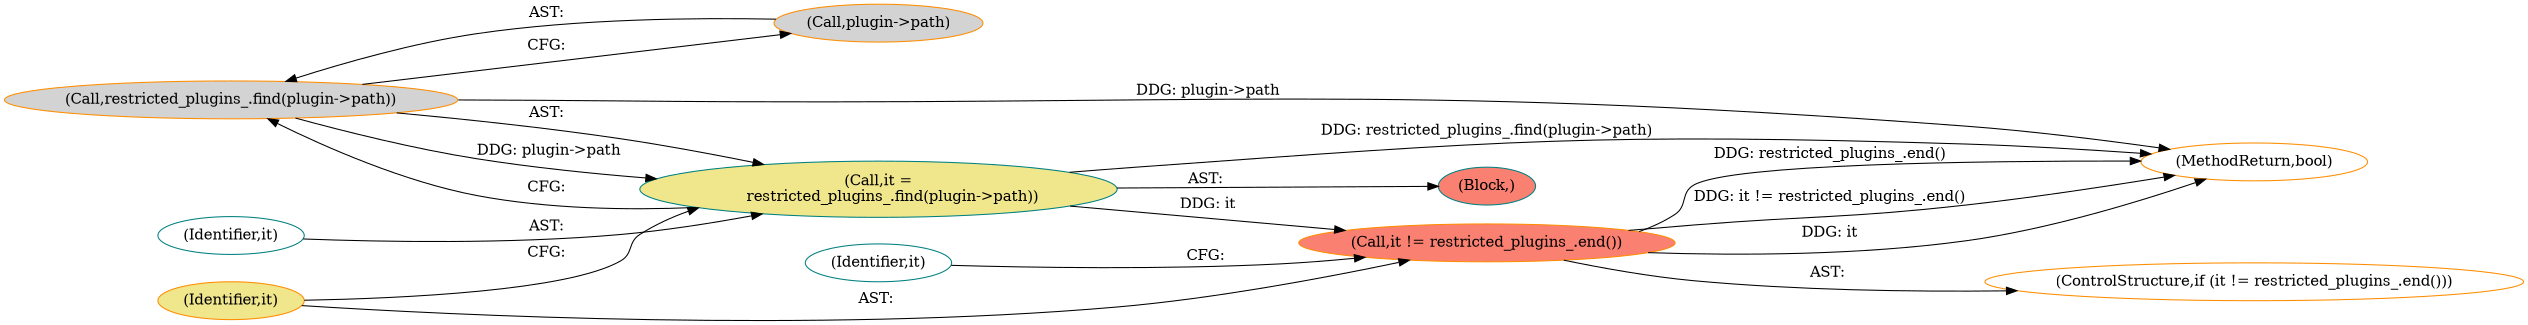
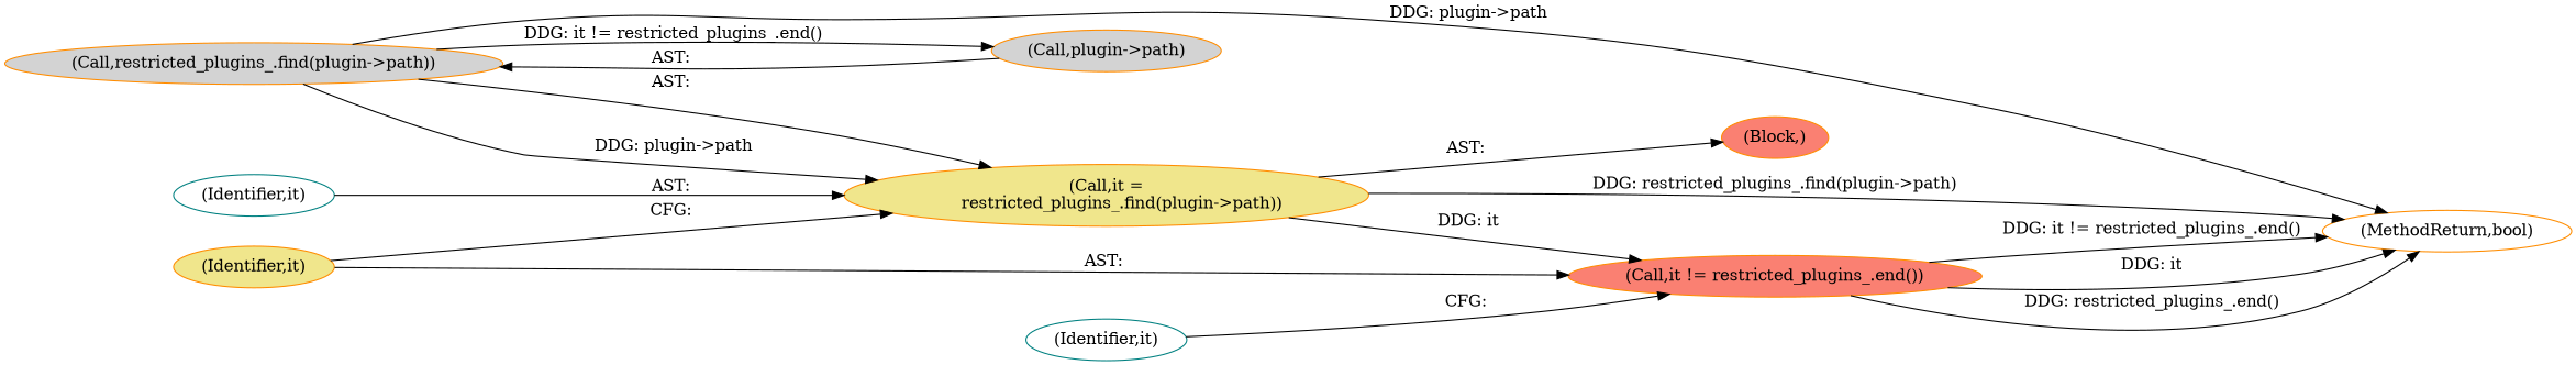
  digraph {
    rankdir=LR
    node [color=darkorange fillcolor=white style=filled]
    n1 [fillcolor=lightgrey label="(Call,restricted_plugins_.find(plugin->path))"]
-   n2 [color=teal fillcolor=khaki label="(Call,it =\n      restricted_plugins_.find(plugin->path))"]
+   n2 [fillcolor=khaki label="(Call,it =\n      restricted_plugins_.find(plugin->path))"]
    n3 [label="(MethodReturn,bool)"]
    n4 [fillcolor=lightgrey label="(Call,plugin->path)"]
    n5 [fillcolor=salmon label="(Call,it != restricted_plugins_.end())"]
-   n6 [color=teal fillcolor=salmon label="(Block,)"]
-   n7 [label="(ControlStructure,if (it != restricted_plugins_.end()))"]
+   n6 [fillcolor=salmon label="(Block,)"]
    n8 [fillcolor=khaki label="(Identifier,it)"]
    n9 [color=teal label="(Identifier,it)"]
    n10 [color=teal label="(Identifier,it)"]
    n1 -> n2 [label="AST: "]
    n1 -> n2 [label="DDG: plugin->path"]
    n1 -> n3 [label="DDG: plugin->path"]
-   n1 -> n4 [label="CFG: "]
-   n2 -> n1 [label="CFG: "]
+   n1 -> n4 [label="DDG: it != restricted_plugins_.end()"]
    n2 -> n3 [label="DDG: restricted_plugins_.find(plugin->path)"]
    n2 -> n5 [label="DDG: it"]
    n2 -> n6 [label="AST: "]
    n4 -> n1 [label="AST: "]
    n5 -> n3 [label="DDG: it"]
    n5 -> n3 [label="DDG: restricted_plugins_.end()"]
    n5 -> n3 [label="DDG: it != restricted_plugins_.end()"]
-   n5 -> n7 [label="AST: "]
    n8 -> n2 [label="CFG: "]
    n8 -> n5 [label="AST: "]
    n9 -> n2 [label="AST: "]
    n10 -> n5 [label="CFG: "]
  }
